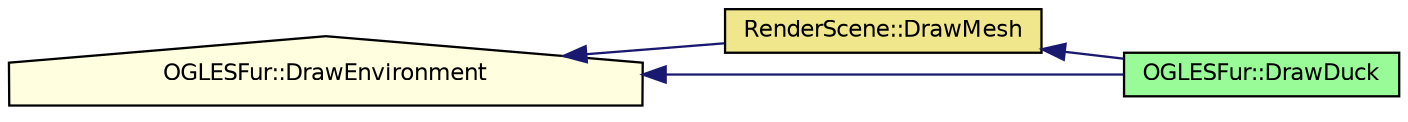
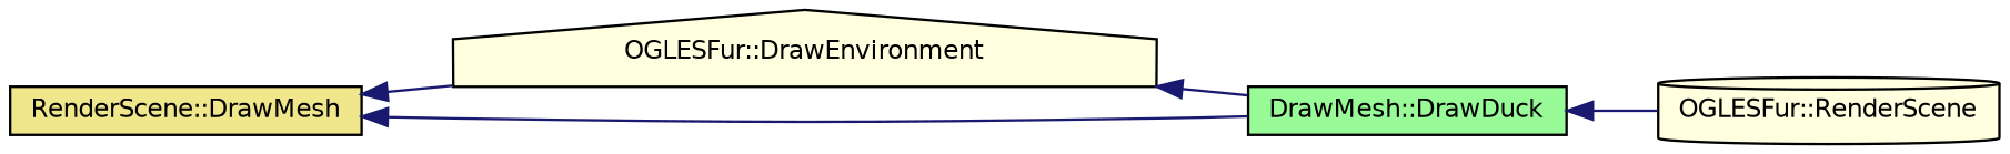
  digraph {
    rankdir=LR
    node [color=black fillcolor=lightyellow fontname=Helvetica fontsize=10 shape=box style=filled]
    edge [color=midnightblue dir=back fontname=Helvetica fontsize=10 labelfontname=Helvetica labelfontsize=10 style=solid]
    n1 [fillcolor=khaki fontcolor=black height=0.2 label="RenderScene::DrawMesh" width=0.4]
    n2 [height=0.2 label="OGLESFur::DrawEnvironment" shape=house width=0.4]
-   n3 [fillcolor=palegreen height=0.2 label="OGLESFur::DrawDuck" width=0.4]
-   n2 -> n1
+   n3 [fillcolor=palegreen height=0.2 label="DrawMesh::DrawDuck" width=0.4]
+   n4 [height=0.2 label="OGLESFur::RenderScene" shape=cylinder width=0.4]
+   n1 -> n2
    n1 -> n3
    n2 -> n3
+   n3 -> n4
  }
